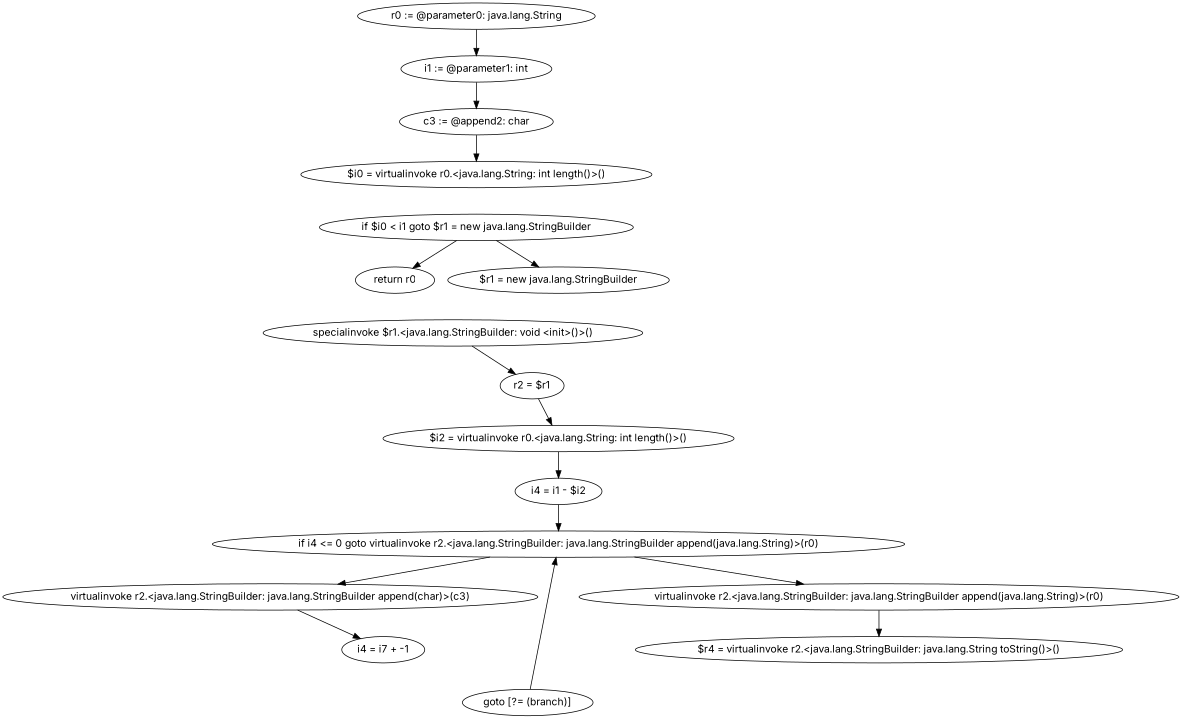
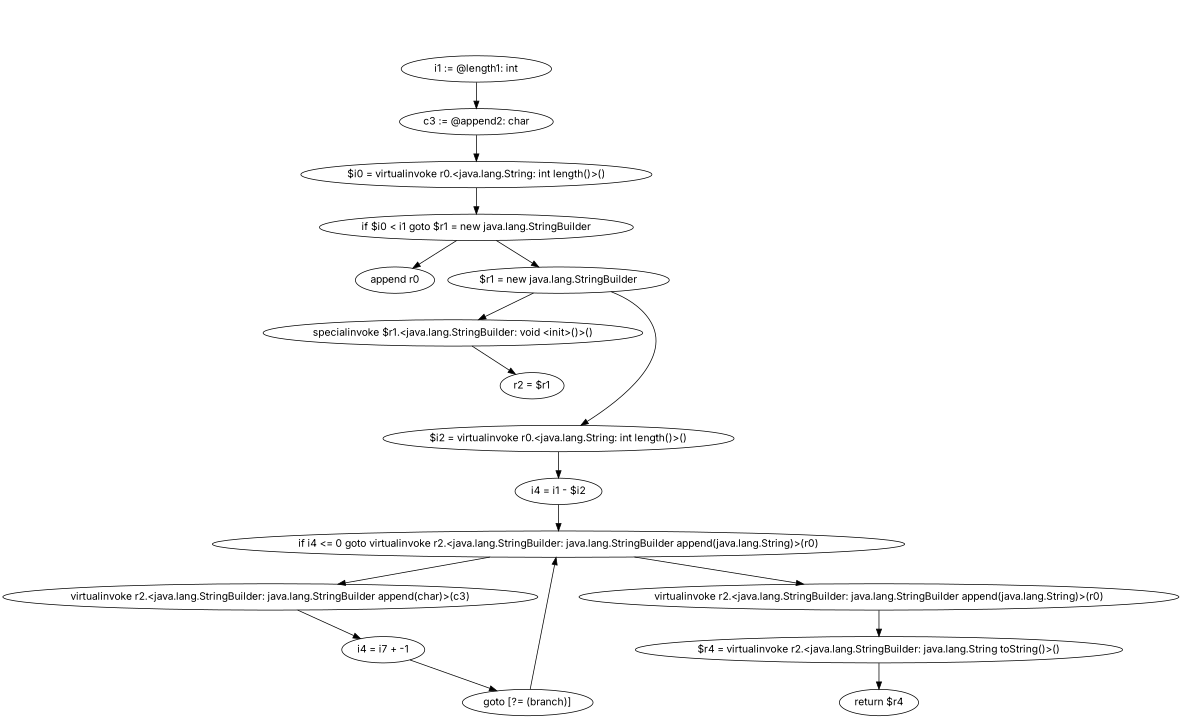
  digraph {
    fontname=Inter
    node [fontname=Inter]
    edge [fontname=Inter]
-   "r0 := @parameter0: java.lang.String"
-   "i1 := @parameter1: int"
+   "i1 := @parameter1: int" [label="i1 := @length1: int"]
    n3 [label="c3 := @append2: char"]
    "$i0 = virtualinvoke r0.<java.lang.String: int length()>()"
    "if $i0 < i1 goto $r1 = new java.lang.StringBuilder"
-   "return r0"
+   "return r0" [label="append r0"]
    "$r1 = new java.lang.StringBuilder"
    "specialinvoke $r1.<java.lang.StringBuilder: void <init>()>()"
    "r2 = $r1"
    "$i2 = virtualinvoke r0.<java.lang.String: int length()>()"
    "i4 = i1 - $i2"
    "if i4 <= 0 goto virtualinvoke r2.<java.lang.StringBuilder: java.lang.StringBuilder append(java.lang.String)>(r0)"
    "virtualinvoke r2.<java.lang.StringBuilder: java.lang.StringBuilder append(char)>(c3)"
    "virtualinvoke r2.<java.lang.StringBuilder: java.lang.StringBuilder append(java.lang.String)>(r0)"
    n15 [label="i4 = i7 + -1"]
    "$r4 = virtualinvoke r2.<java.lang.StringBuilder: java.lang.String toString()>()"
    "goto [?= (branch)]"
-   "r0 := @parameter0: java.lang.String" -> "i1 := @parameter1: int"
+   "return $r4"
    "i1 := @parameter1: int" -> n3
    n3 -> "$i0 = virtualinvoke r0.<java.lang.String: int length()>()"
+   "$i0 = virtualinvoke r0.<java.lang.String: int length()>()" -> "if $i0 < i1 goto $r1 = new java.lang.StringBuilder"
    "if $i0 < i1 goto $r1 = new java.lang.StringBuilder" -> "return r0"
    "if $i0 < i1 goto $r1 = new java.lang.StringBuilder" -> "$r1 = new java.lang.StringBuilder"
+   "$r1 = new java.lang.StringBuilder" -> "specialinvoke $r1.<java.lang.StringBuilder: void <init>()>()"
    "specialinvoke $r1.<java.lang.StringBuilder: void <init>()>()" -> "r2 = $r1"
-   "r2 = $r1" -> "$i2 = virtualinvoke r0.<java.lang.String: int length()>()"
+   "$r1 = new java.lang.StringBuilder" -> "$i2 = virtualinvoke r0.<java.lang.String: int length()>()"
    "$i2 = virtualinvoke r0.<java.lang.String: int length()>()" -> "i4 = i1 - $i2"
    "i4 = i1 - $i2" -> "if i4 <= 0 goto virtualinvoke r2.<java.lang.StringBuilder: java.lang.StringBuilder append(java.lang.String)>(r0)"
    "if i4 <= 0 goto virtualinvoke r2.<java.lang.StringBuilder: java.lang.StringBuilder append(java.lang.String)>(r0)" -> "virtualinvoke r2.<java.lang.StringBuilder: java.lang.StringBuilder append(char)>(c3)"
    "if i4 <= 0 goto virtualinvoke r2.<java.lang.StringBuilder: java.lang.StringBuilder append(java.lang.String)>(r0)" -> "virtualinvoke r2.<java.lang.StringBuilder: java.lang.StringBuilder append(java.lang.String)>(r0)"
    "virtualinvoke r2.<java.lang.StringBuilder: java.lang.StringBuilder append(char)>(c3)" -> n15
    "virtualinvoke r2.<java.lang.StringBuilder: java.lang.StringBuilder append(java.lang.String)>(r0)" -> "$r4 = virtualinvoke r2.<java.lang.StringBuilder: java.lang.String toString()>()"
+   n15 -> "goto [?= (branch)]"
+   "$r4 = virtualinvoke r2.<java.lang.StringBuilder: java.lang.String toString()>()" -> "return $r4"
    "goto [?= (branch)]" -> "if i4 <= 0 goto virtualinvoke r2.<java.lang.StringBuilder: java.lang.StringBuilder append(java.lang.String)>(r0)"
  }
